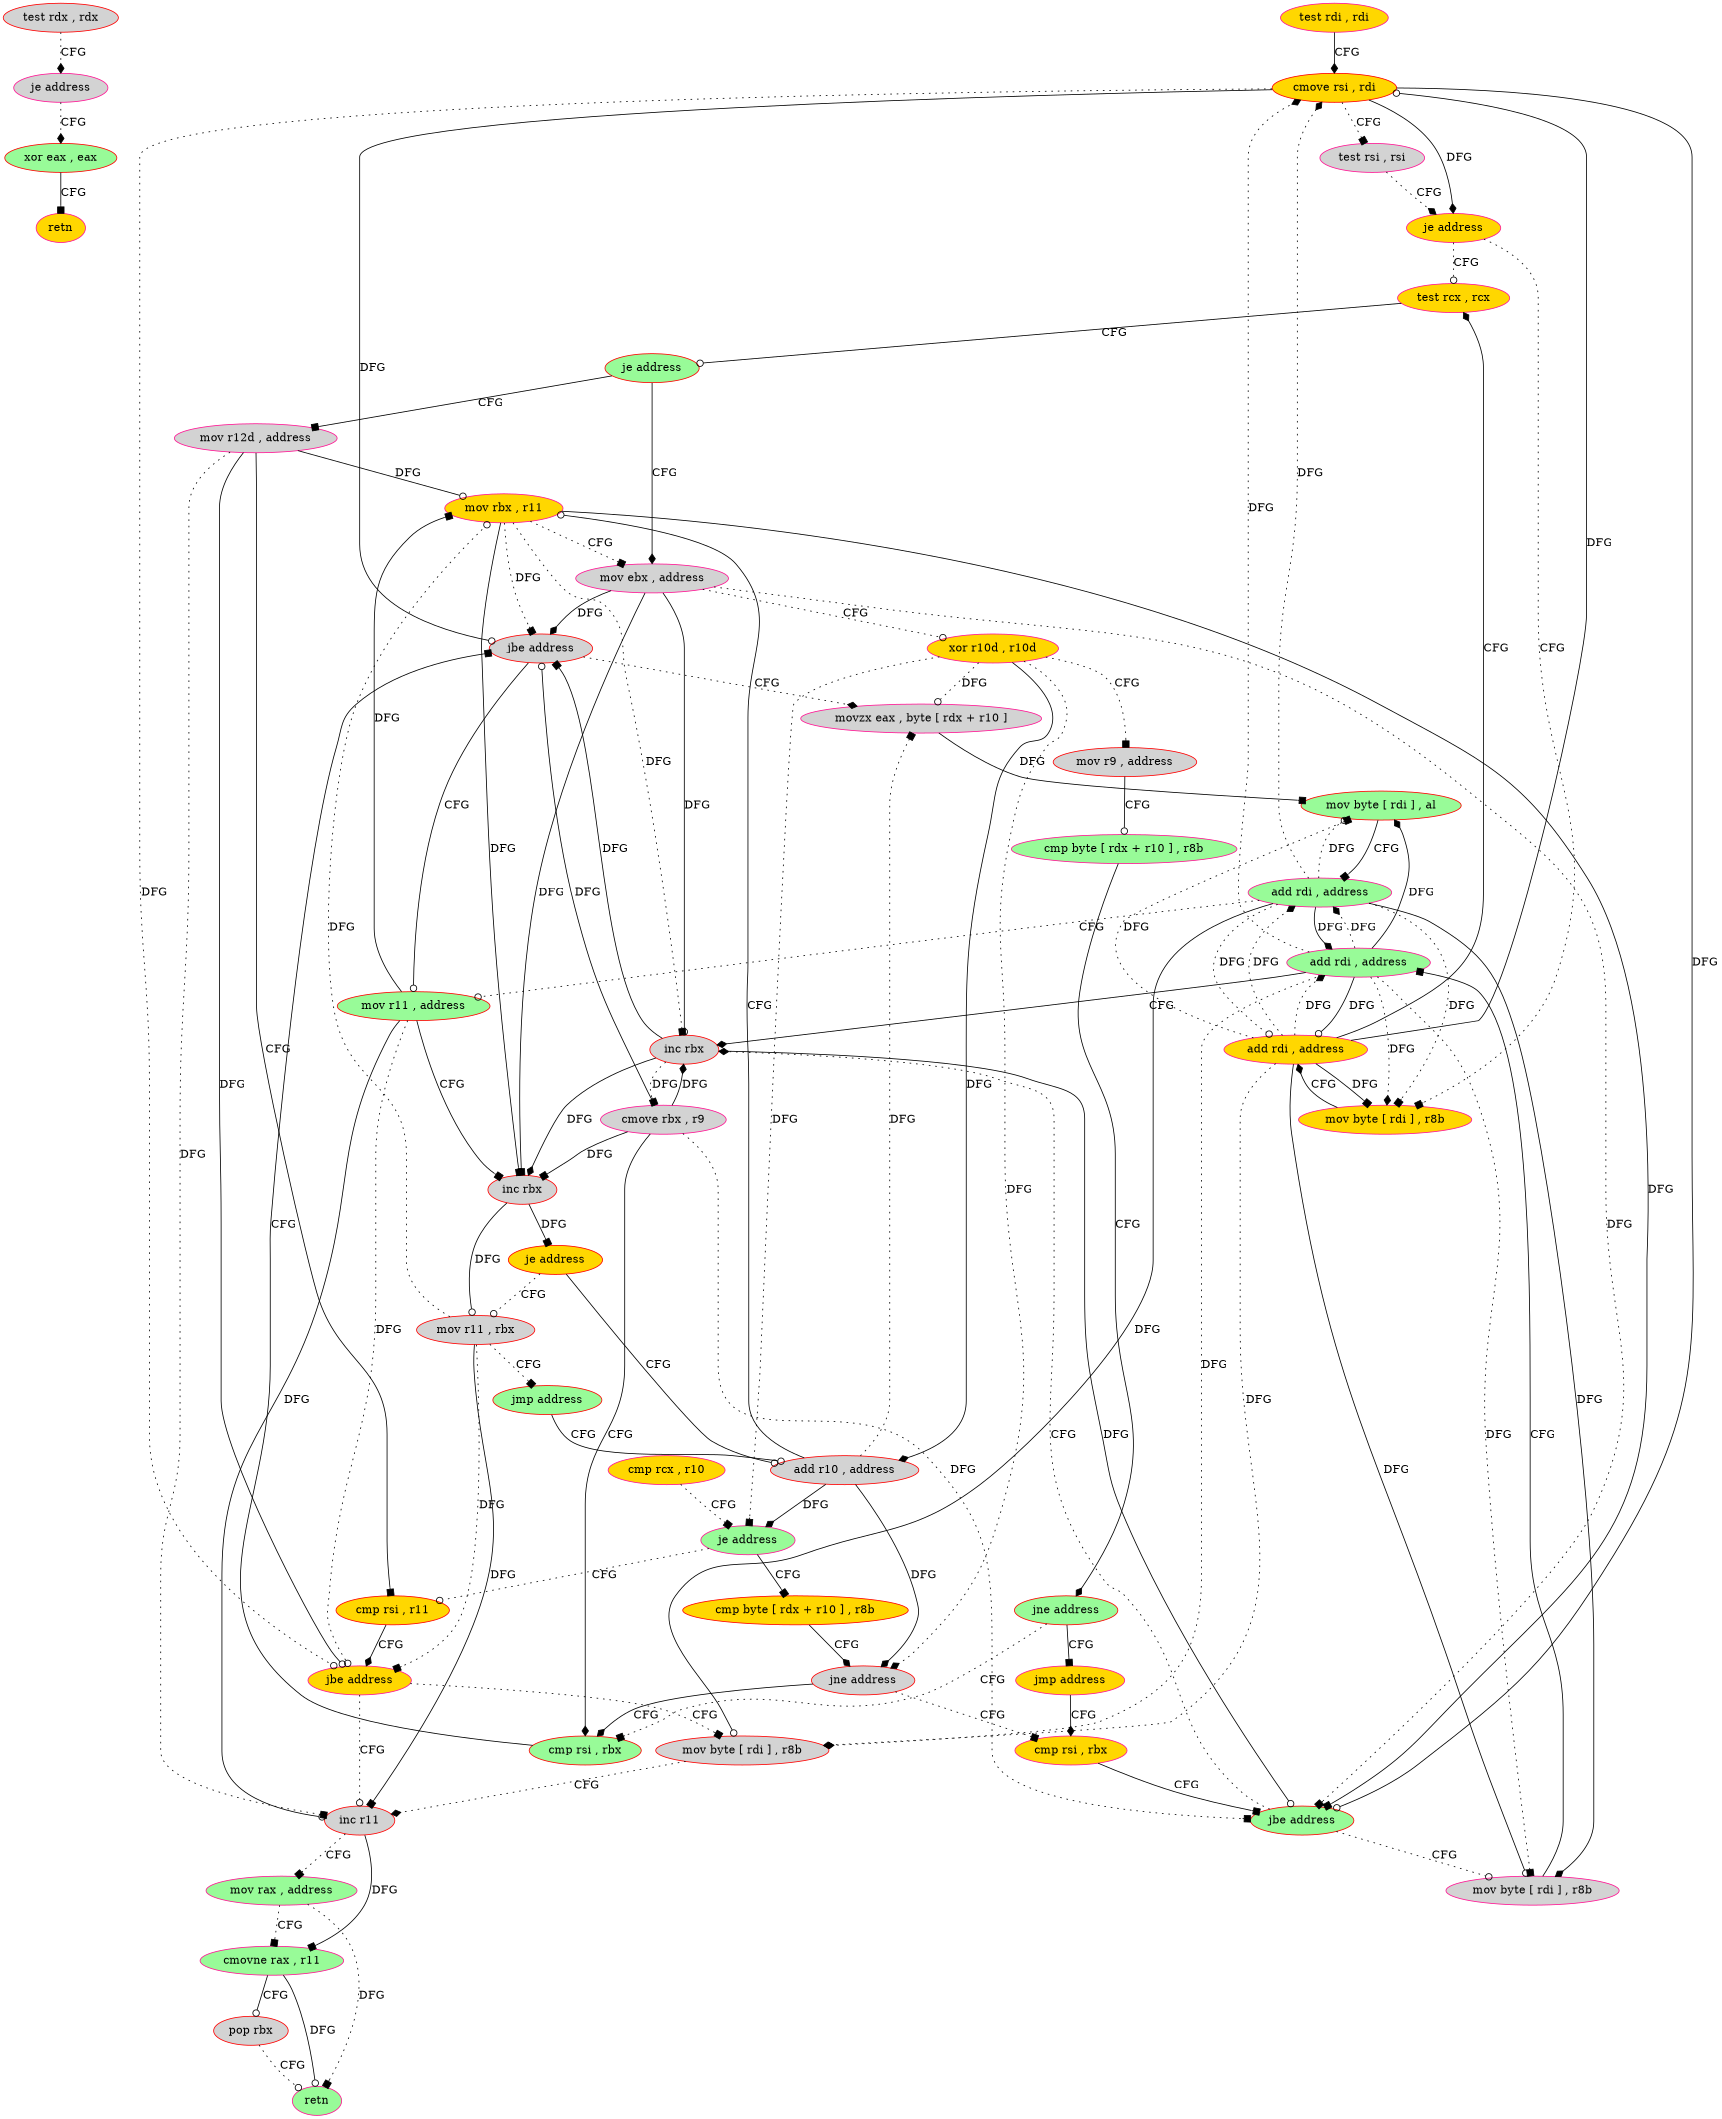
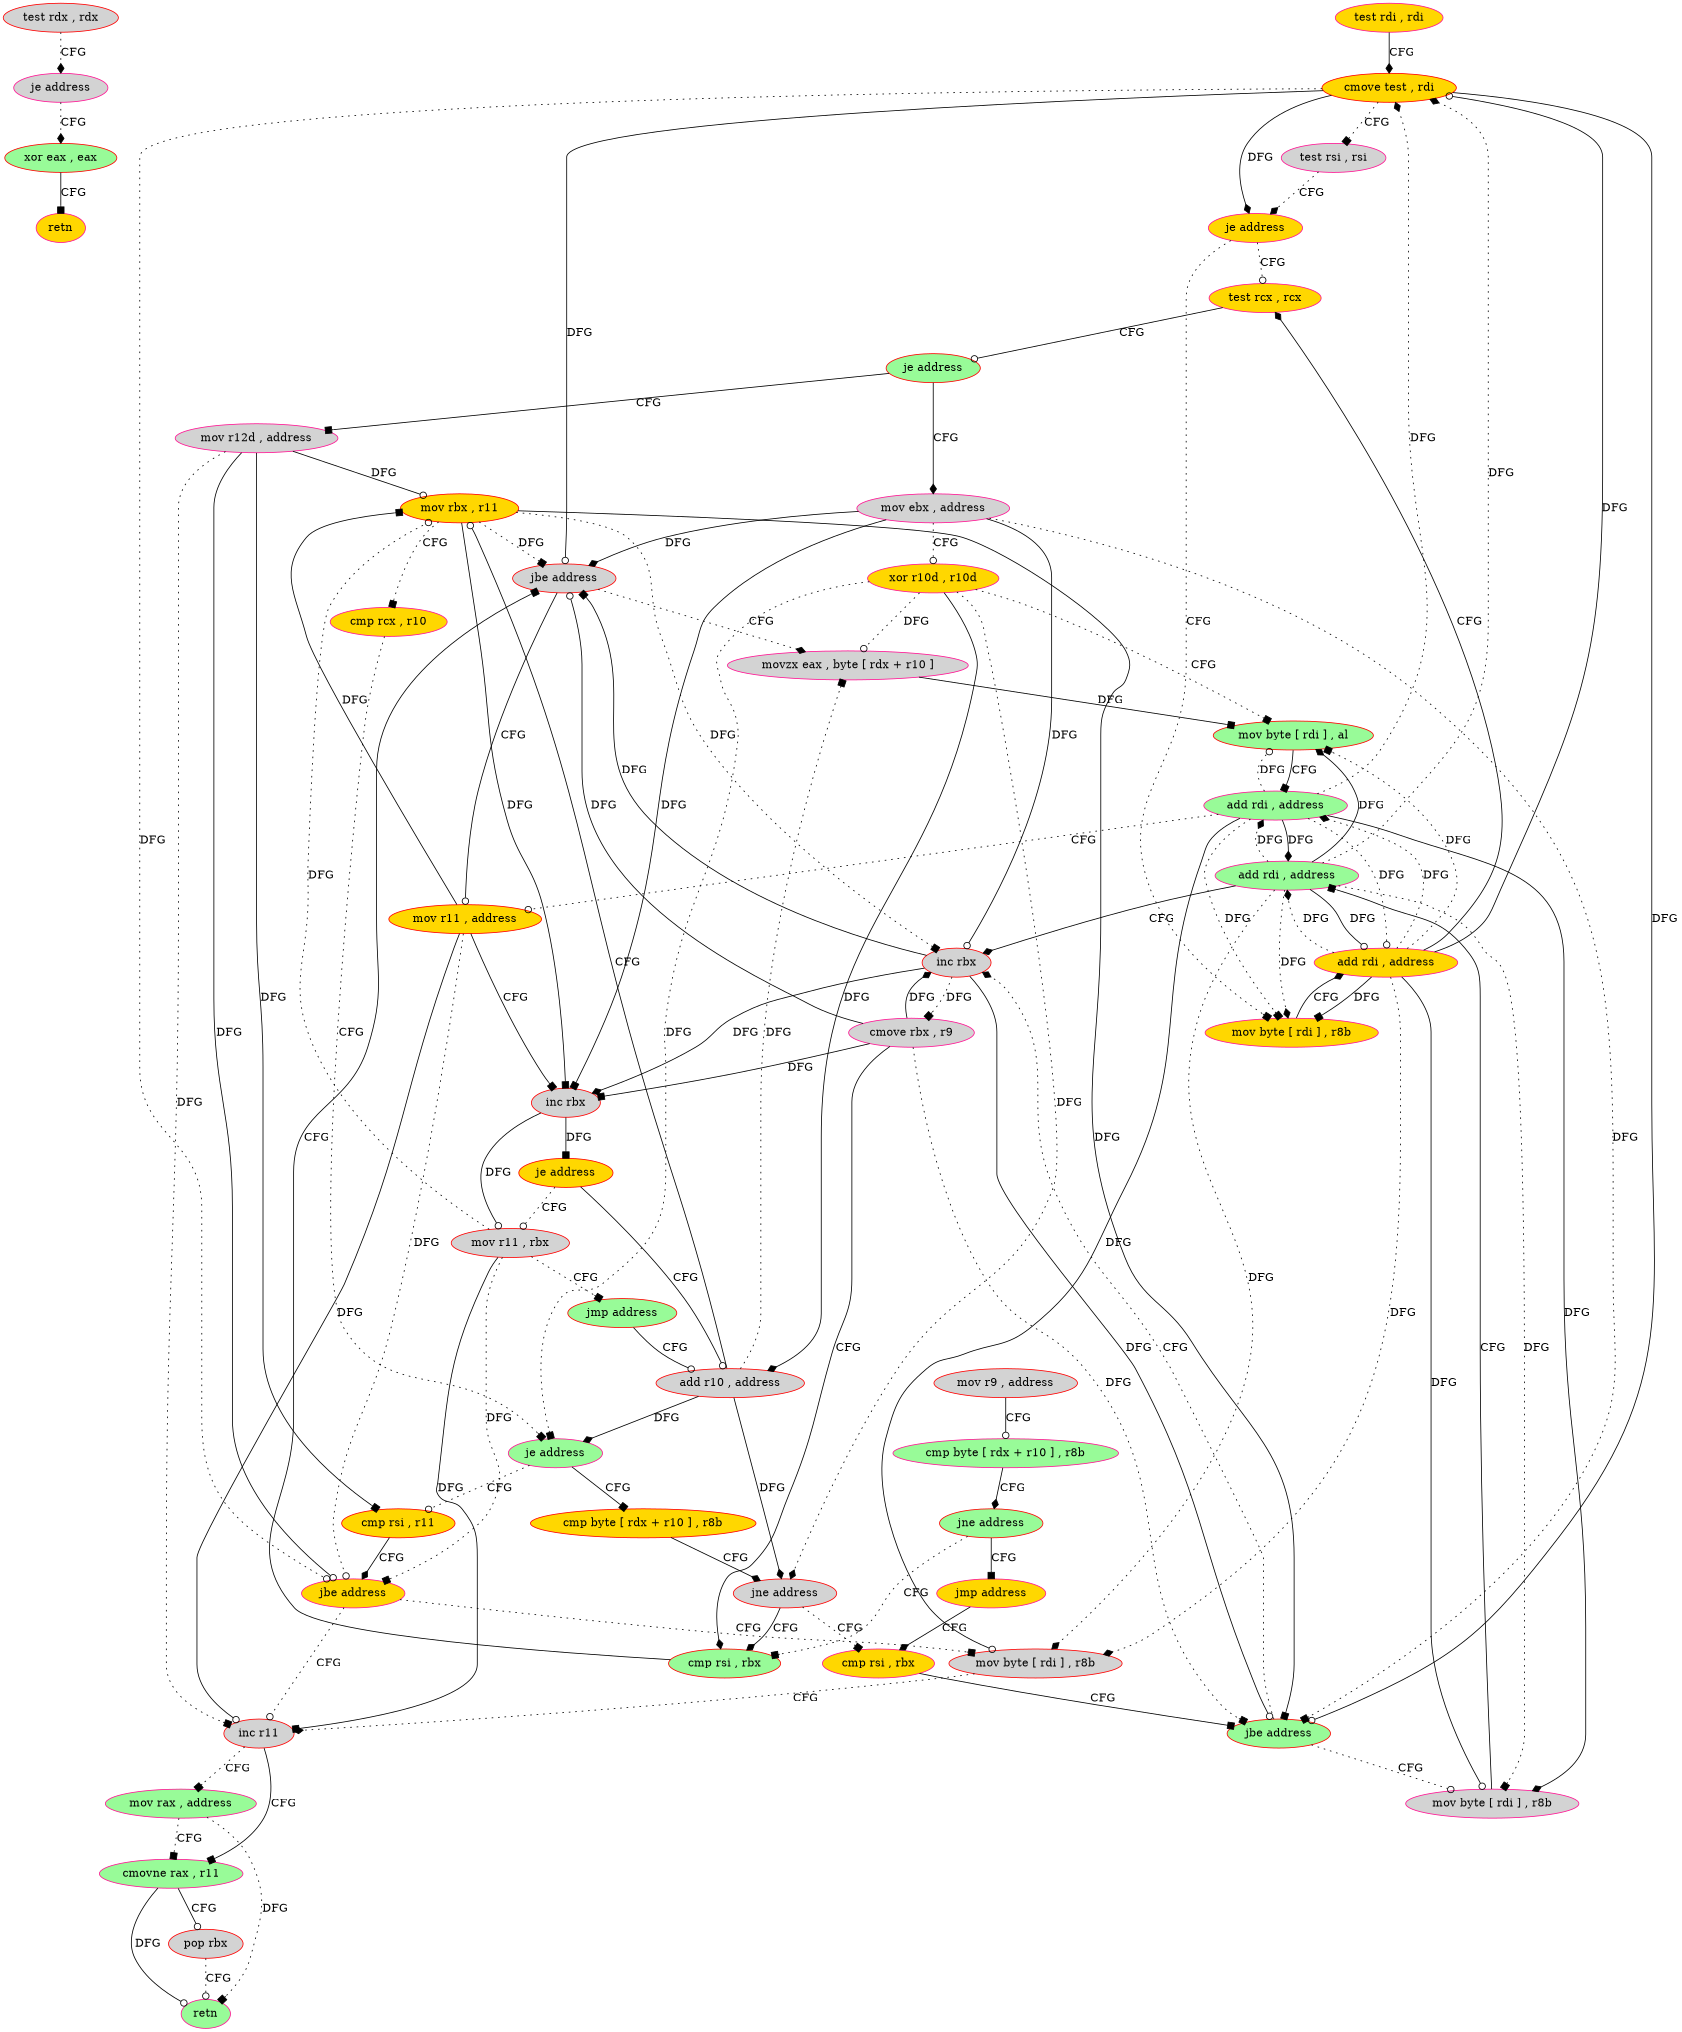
  digraph {
    node [color=deeppink fillcolor=lightgrey style=filled]
    edge [arrowhead=box style=solid]
    n1 [color=red label="test rdx , rdx"]
    n2 [label="je address"]
    n3 [color=red fillcolor=palegreen label="xor eax , eax"]
    n4 [fillcolor=gold label=retn]
    n5 [fillcolor=gold label="test rdi , rdi"]
-   n6 [color=red fillcolor=gold label="cmove rsi , rdi"]
+   n6 [color=red fillcolor=gold label="cmove test , rdi"]
    n7 [label="test rsi , rsi"]
    n8 [fillcolor=gold label="je address"]
    n9 [color=red label="jbe address"]
    n10 [color=red fillcolor=palegreen label="jbe address"]
    n11 [fillcolor=gold label="jbe address"]
    n12 [fillcolor=gold label="test rcx , rcx"]
    n13 [fillcolor=gold label="mov byte [ rdi ] , r8b"]
    n14 [label="movzx eax , byte [ rdx + r10 ]"]
-   n15 [color=red fillcolor=palegreen label="mov r11 , address"]
+   n15 [color=red fillcolor=gold label="mov r11 , address"]
    n16 [color=red label="inc rbx"]
    n17 [label="mov byte [ rdi ] , r8b"]
    n18 [color=red label="inc r11"]
    n19 [color=red label="mov byte [ rdi ] , r8b"]
    n20 [color=red fillcolor=palegreen label="je address"]
    n21 [fillcolor=gold label="add rdi , address"]
    n22 [label="mov r12d , address"]
    n23 [label="mov ebx , address"]
    n24 [color=red fillcolor=palegreen label="mov byte [ rdi ] , al"]
    n25 [fillcolor=palegreen label="add rdi , address"]
    n26 [fillcolor=palegreen label="add rdi , address"]
    n27 [color=red fillcolor=gold label="cmp rsi , r11"]
-   n28 [fillcolor=gold label="mov rbx , r11"]
+   n28 [color=red fillcolor=gold label="mov rbx , r11"]
    n29 [fillcolor=gold label="xor r10d , r10d"]
    n30 [color=red label="inc rbx"]
    n31 [fillcolor=palegreen label="mov rax , address"]
    n32 [fillcolor=palegreen label="cmovne rax , r11"]
    n33 [fillcolor=gold label="cmp rcx , r10"]
    n34 [color=red label="mov r9 , address"]
    n35 [color=red label="add r10 , address"]
    n36 [fillcolor=palegreen label="je address"]
    n37 [color=red label="jne address"]
    n38 [color=red fillcolor=gold label="je address"]
    n39 [color=red label="mov r11 , rbx"]
    n40 [label="cmove rbx , r9"]
    n41 [fillcolor=palegreen label="cmp byte [ rdx + r10 ] , r8b"]
    n42 [color=red fillcolor=gold label="cmp byte [ rdx + r10 ] , r8b"]
    n43 [color=red fillcolor=palegreen label="cmp rsi , rbx"]
    n44 [fillcolor=gold label="cmp rsi , rbx"]
    n45 [color=red fillcolor=palegreen label="jne address"]
    n46 [fillcolor=gold label="jmp address"]
    n47 [fillcolor=palegreen label=retn]
    n48 [color=red label="pop rbx"]
    n49 [color=red fillcolor=palegreen label="jmp address"]
    n1 -> n2 [arrowhead=diamond label=CFG style=dotted]
    n2 -> n3 [arrowhead=diamond label=CFG style=dotted]
    n3 -> n4 [label=CFG]
    n5 -> n6 [arrowhead=diamond label=CFG]
    n6 -> n7 [label=CFG style=dotted]
    n6 -> n8 [arrowhead=diamond label=DFG]
    n6 -> n9 [arrowhead=odot label=DFG]
    n6 -> n10 [arrowhead=odot label=DFG]
    n6 -> n11 [arrowhead=odot label=DFG style=dotted]
    n7 -> n8 [arrowhead=diamond label=CFG style=dotted]
    n8 -> n12 [arrowhead=odot label=CFG style=dotted]
    n8 -> n13 [label=CFG style=dotted]
    n9 -> n14 [arrowhead=diamond label=CFG style=dotted]
    n9 -> n15 [arrowhead=odot label=CFG]
    n10 -> n16 [arrowhead=diamond label=CFG style=dotted]
    n10 -> n17 [arrowhead=odot label=CFG style=dotted]
    n11 -> n18 [arrowhead=odot label=CFG style=dotted]
    n11 -> n19 [label=CFG style=dotted]
    n12 -> n20 [arrowhead=odot label=CFG]
    n13 -> n21 [arrowhead=diamond label=CFG]
    n14 -> n24 [label=DFG]
    n15 -> n11 [arrowhead=odot label=DFG style=dotted]
    n15 -> n18 [arrowhead=odot label=DFG]
    n15 -> n28 [label=DFG]
    n15 -> n30 [label=CFG]
    n16 -> n9 [label=DFG]
    n16 -> n10 [arrowhead=odot label=DFG]
    n16 -> n30 [arrowhead=diamond label=DFG]
    n16 -> n40 [label=DFG style=dotted]
    n17 -> n26 [label=CFG]
    n18 -> n31 [label=CFG style=dotted]
-   n18 -> n32 [label=DFG]
+   n18 -> n32 [label=CFG]
    n19 -> n18 [arrowhead=diamond label=CFG style=dotted]
    n20 -> n22 [label=CFG]
    n20 -> n23 [arrowhead=diamond label=CFG]
    n21 -> n6 [arrowhead=odot label=DFG]
    n21 -> n12 [arrowhead=diamond label=CFG]
    n21 -> n13 [label=DFG]
    n21 -> n17 [arrowhead=odot label=DFG]
    n21 -> n19 [arrowhead=diamond label=DFG style=dotted]
    n21 -> n24 [label=DFG style=dotted]
    n21 -> n25 [arrowhead=diamond label=DFG style=dotted]
    n21 -> n26 [arrowhead=diamond label=DFG style=dotted]
    n22 -> n11 [arrowhead=odot label=DFG]
    n22 -> n18 [label=DFG style=dotted]
-   n22 -> n27 [label=CFG]
+   n22 -> n27 [label=DFG]
    n22 -> n28 [arrowhead=odot label=DFG]
    n23 -> n9 [arrowhead=diamond label=DFG]
    n23 -> n10 [label=DFG style=dotted]
    n23 -> n16 [arrowhead=odot label=DFG]
    n23 -> n29 [arrowhead=odot label=CFG style=dotted]
    n23 -> n30 [label=DFG]
    n24 -> n25 [label=CFG]
    n25 -> n6 [arrowhead=diamond label=DFG style=dotted]
    n25 -> n13 [label=DFG style=dotted]
    n25 -> n15 [arrowhead=odot label=CFG style=dotted]
    n25 -> n17 [arrowhead=diamond label=DFG]
    n25 -> n19 [arrowhead=odot label=DFG]
    n25 -> n21 [arrowhead=odot label=DFG style=dotted]
    n25 -> n24 [arrowhead=odot label=DFG style=dotted]
    n25 -> n26 [arrowhead=diamond label=DFG]
    n26 -> n6 [arrowhead=diamond label=DFG style=dotted]
    n26 -> n13 [arrowhead=diamond label=DFG style=dotted]
    n26 -> n16 [arrowhead=diamond label=CFG]
    n26 -> n17 [label=DFG style=dotted]
    n26 -> n19 [arrowhead=diamond label=DFG style=dotted]
    n26 -> n21 [arrowhead=odot label=DFG]
    n26 -> n24 [arrowhead=diamond label=DFG]
    n26 -> n25 [arrowhead=diamond label=DFG style=dotted]
    n27 -> n11 [arrowhead=diamond label=CFG]
    n28 -> n9 [label=DFG style=dotted]
    n28 -> n10 [label=DFG]
    n28 -> n16 [label=DFG style=dotted]
    n28 -> n30 [label=DFG]
-   n28 -> n23 [label=CFG style=dotted]
+   n28 -> n33 [label=CFG style=dotted]
    n29 -> n14 [arrowhead=odot label=DFG style=dotted]
-   n29 -> n34 [label=CFG style=dotted]
+   n29 -> n24 [label=CFG style=dotted]
    n29 -> n35 [arrowhead=diamond label=DFG]
    n29 -> n36 [label=DFG style=dotted]
    n29 -> n37 [arrowhead=diamond label=DFG style=dotted]
    n30 -> n38 [label=DFG]
    n30 -> n39 [arrowhead=odot label=DFG]
    n31 -> n32 [label=CFG style=dotted]
    n31 -> n47 [label=DFG style=dotted]
    n32 -> n47 [arrowhead=odot label=DFG]
    n32 -> n48 [arrowhead=odot label=CFG]
    n33 -> n36 [label=CFG style=dotted]
    n34 -> n41 [arrowhead=odot label=CFG]
    n35 -> n14 [label=DFG style=dotted]
    n35 -> n28 [arrowhead=odot label=CFG]
    n35 -> n36 [arrowhead=diamond label=DFG]
    n35 -> n37 [arrowhead=diamond label=DFG]
    n36 -> n27 [arrowhead=odot label=CFG style=dotted]
    n36 -> n42 [label=CFG]
    n37 -> n43 [arrowhead=diamond label=CFG]
    n37 -> n44 [label=CFG style=dotted]
    n38 -> n35 [arrowhead=odot label=CFG]
    n38 -> n39 [arrowhead=odot label=CFG style=dotted]
    n39 -> n11 [label=DFG style=dotted]
    n39 -> n18 [label=DFG]
    n39 -> n28 [arrowhead=odot label=DFG style=dotted]
    n39 -> n49 [label=CFG style=dotted]
    n40 -> n9 [arrowhead=odot label=DFG]
    n40 -> n10 [label=DFG style=dotted]
    n40 -> n16 [arrowhead=diamond label=DFG]
    n40 -> n30 [label=DFG]
    n40 -> n43 [arrowhead=diamond label=CFG]
    n41 -> n45 [arrowhead=diamond label=CFG]
    n42 -> n37 [arrowhead=diamond label=CFG]
    n43 -> n9 [label=CFG]
    n44 -> n10 [label=CFG]
    n45 -> n43 [label=CFG style=dotted]
    n45 -> n46 [label=CFG]
    n46 -> n44 [arrowhead=diamond label=CFG]
    n48 -> n47 [arrowhead=odot label=CFG style=dotted]
    n49 -> n35 [arrowhead=odot label=CFG]
  }
